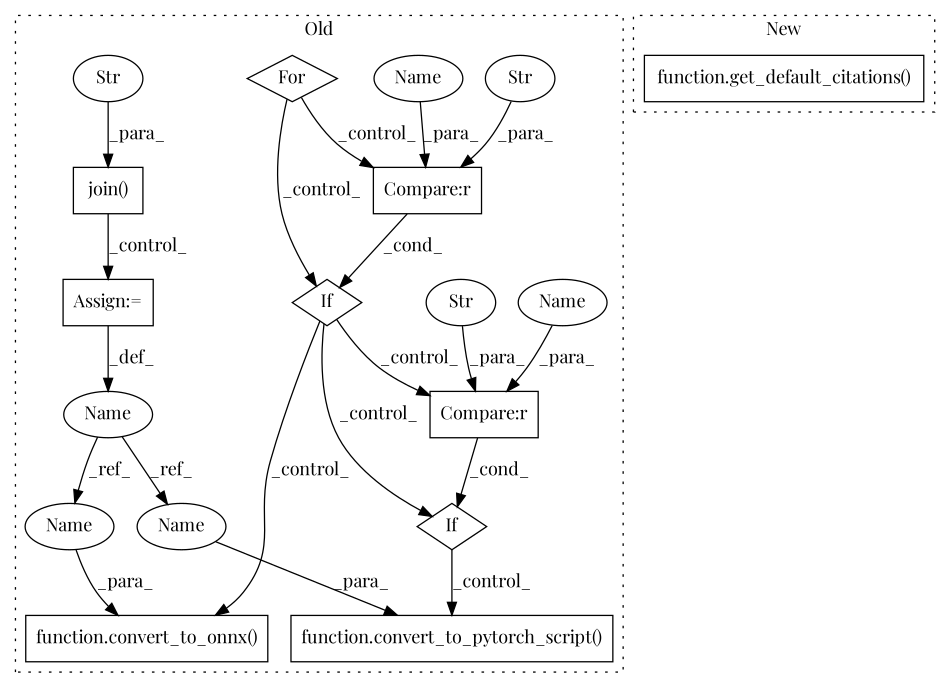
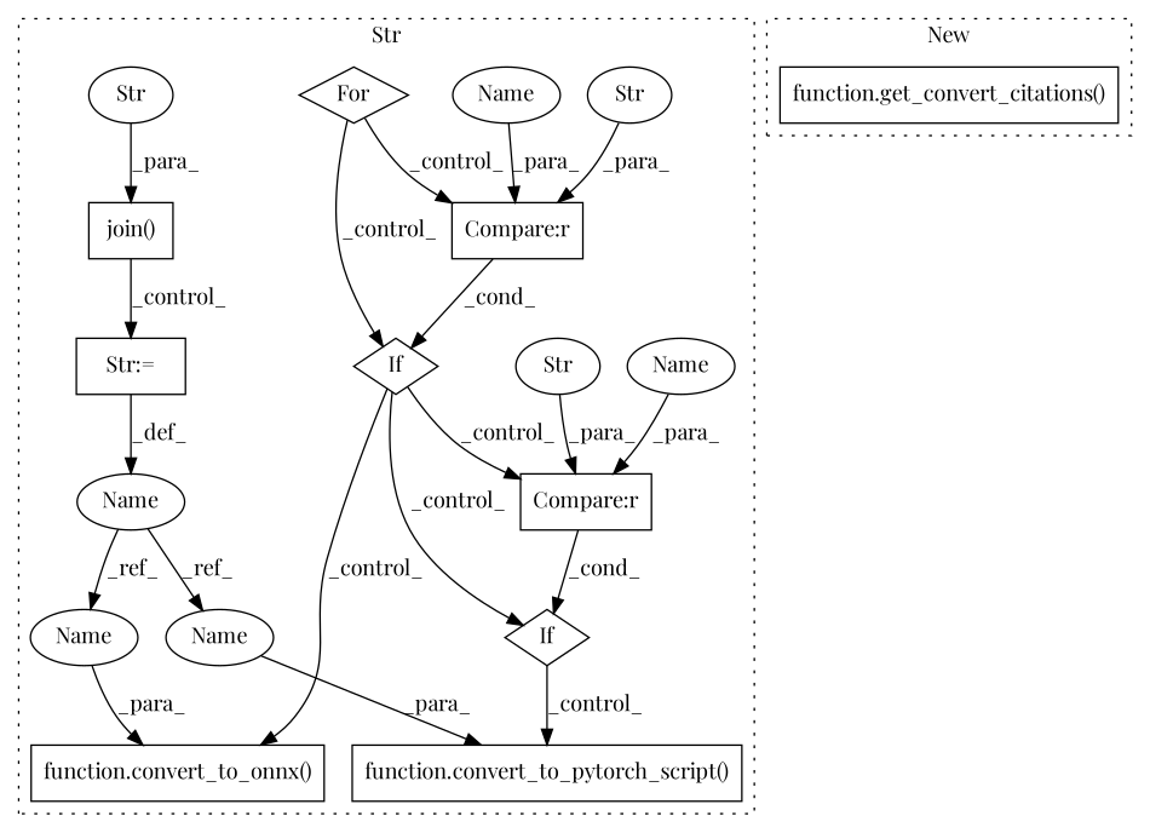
  digraph {
    fontname="Playfair Display"
    node [a=87 fontname="Playfair Display" l=10 s=3013 shape=ellipse]
    edge [fontname="Playfair Display"]
    n1 [a=96 l=0 label=If shape=diamond]
    n2 [a=96 l=3 label=If s=2928 shape=diamond]
    n3 [a=40 l=27 label="Compare:r" shape=box]
    n4 [a=40 l=20 label="Compare:r" s=2931 shape=box]
    n5 [a=66 l=13 label=Str s=3027]
    n6 [a=66 l=6 label=Str s=2945]
    n7 [a=75 l="16,1" label="function.convert_to_onnx()" s="2969,2994" shape=box]
    n8 [a=75 l="13,1" label="join()" s="2837,2868" shape=box]
    n9 [a=66 label=Str s=2858]
    n10 [a=107 l="4,14" label=For s="2878,2914" shape=diamond]
    n11 [l=9 label=Name s=2825]
    n12 [a=75 l="26,1" label="function.convert_to_pytorch_script()" s="3058,3093" shape=box]
-   n13 [a=68 l=3 label="Assign:=" s=2834 shape=box]
+   n13 [a=68 l=3 label="Str:=" s=2834 shape=box]
    n14 [label=Name]
    n15 [label=Name s=2931]
    n16 [l=9 label=Name s=3084]
    n17 [l=9 label=Name s=2985]
-   n18 [a=75 l=121 label="function.get_default_citations()" s=2129 shape=box]
+   n18 [a=75 l=121 label="function.get_convert_citations()" s=2129 shape=box]
    subgraph cluster_1 {
-     label=Old
+     label=Str
      style=dotted
      n1
      n2
      n3
      n4
      n5
      n6
      n7
      n8
      n9
      n10
      n11
      n12
      n13
      n14
      n15
      n16
      n17
    }
    subgraph cluster_2 {
      label=New
      style=dotted
      n18
    }
    n1 -> n12 [label=_control_]
    n2 -> n1 [label=_control_]
    n2 -> n3 [label=_control_]
    n2 -> n7 [label=_control_]
    n3 -> n1 [label=_cond_]
    n4 -> n2 [label=_cond_]
    n5 -> n3 [label=_para_]
    n6 -> n4 [label=_para_]
    n8 -> n13 [label=_control_]
    n9 -> n8 [label=_para_]
    n10 -> n2 [label=_control_]
    n10 -> n4 [label=_control_]
    n11 -> n16 [label=_ref_]
    n11 -> n17 [label=_ref_]
    n13 -> n11 [label=_def_]
    n14 -> n3 [label=_para_]
    n15 -> n4 [label=_para_]
    n16 -> n12 [label=_para_]
    n17 -> n7 [label=_para_]
  }
